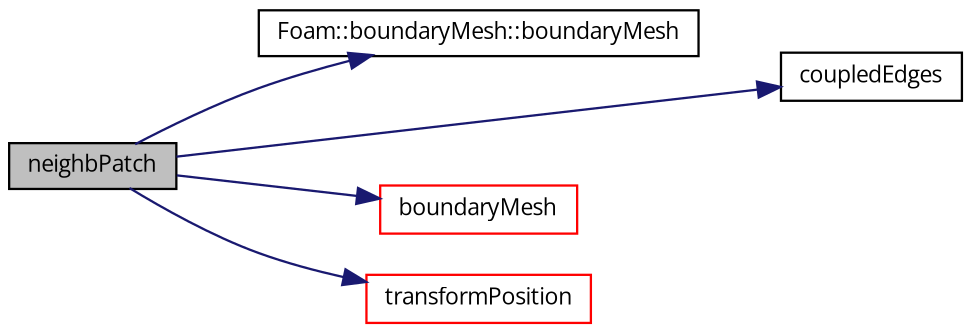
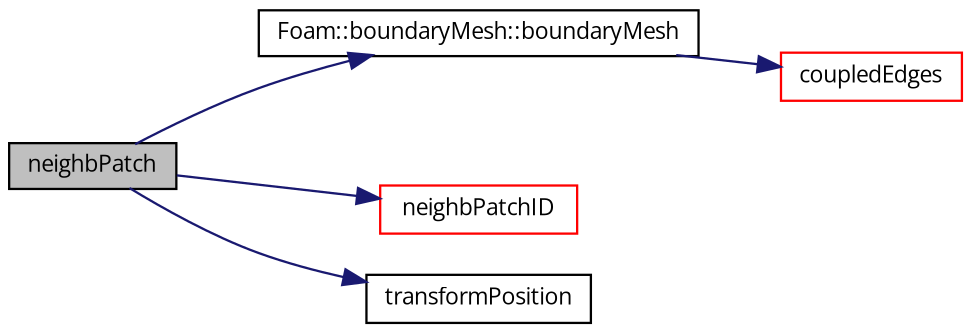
  digraph {
    fontname="Open Sans"
    rankdir=LR
    node [color=red fontname="Open Sans" fontsize=10 shape=record]
    edge [color=midnightblue fontname="Open Sans" fontsize=10 labelfontname=Helvetica labelfontsize=10 style=solid]
    n1 [color=black fillcolor=grey75 fontcolor=black height=0.2 label=neighbPatch style=filled width=0.4]
    n2 [color=black height=0.2 label="Foam::boundaryMesh::boundaryMesh" width=0.4]
-   n3 [color=black height=0.2 label=coupledEdges width=0.4]
-   n4 [height=0.2 label=boundaryMesh width=0.4]
-   n5 [height=0.2 label=transformPosition width=0.4]
+   n3 [height=0.2 label=coupledEdges width=0.4]
+   n4 [height=0.2 label=neighbPatchID width=0.4]
+   n5 [color=black height=0.2 label=transformPosition width=0.4]
    n1 -> n2
-   n1 -> n3
+   n2 -> n3
    n1 -> n4
    n1 -> n5
  }
